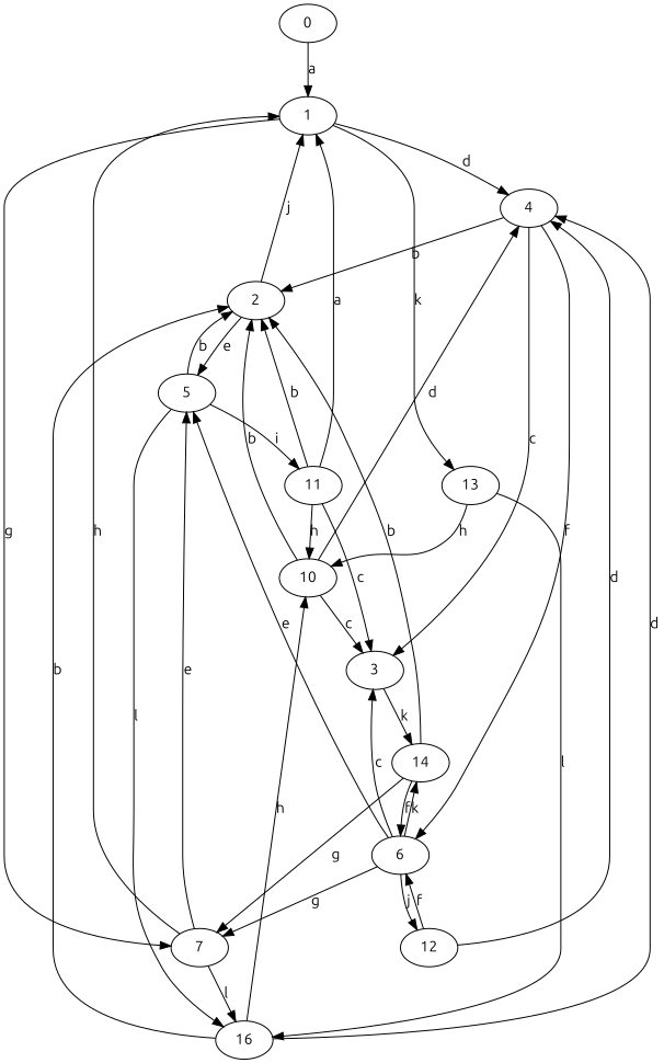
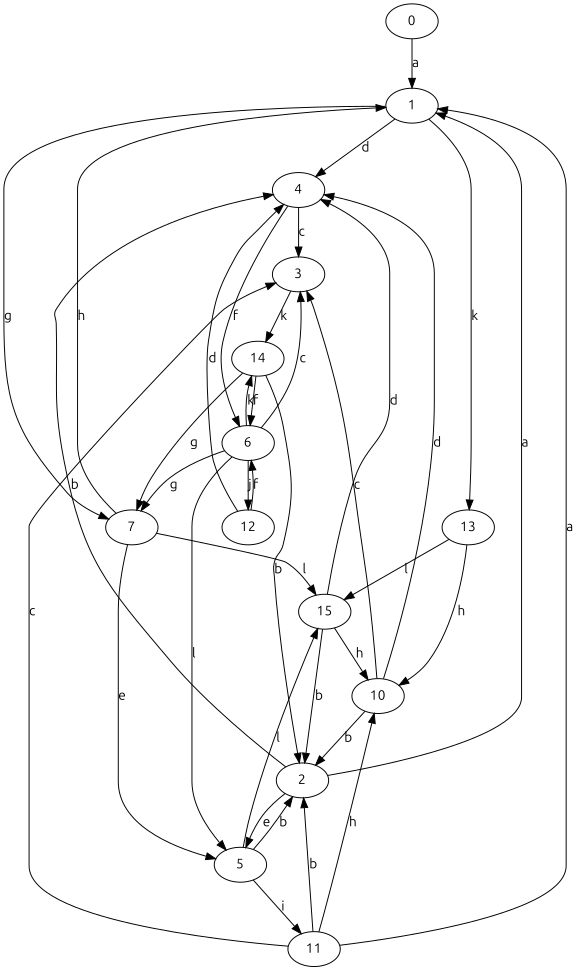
  strict digraph {
    fontname=Ubuntu
    node [fontname=Ubuntu]
    edge [fontname=Ubuntu]
    0
    1
    4
    7
    13
    2
    3
    6
    5
-   15 [label=16]
+   15
    10
    11
    14
    12
    0 -> 1 [label=a]
    1 -> 4 [label=d]
    1 -> 7 [label=g]
    1 -> 13 [label=k]
-   4 -> 2 [label=b]
+   2 -> 4 [label=b]
    4 -> 3 [label=c]
    4 -> 6 [label=f]
    7 -> 1 [label=h]
    7 -> 5 [label=e]
    7 -> 15 [label=l]
    13 -> 15 [label=l]
    13 -> 10 [label=h]
-   2 -> 1 [label=j]
+   2 -> 1 [label=a]
    2 -> 5 [label=e]
    3 -> 14 [label=k]
    6 -> 7 [label=g]
    6 -> 3 [label=c]
-   6 -> 5 [label=e]
+   6 -> 5 [label=l]
    6 -> 14 [label=k]
    6 -> 12 [label=j]
    5 -> 2 [label=b]
    5 -> 15 [label=l]
    5 -> 11 [label=i]
    15 -> 4 [label=d]
    15 -> 2 [label=b]
    15 -> 10 [label=h]
    10 -> 4 [label=d]
    10 -> 2 [label=b]
    10 -> 3 [label=c]
    11 -> 1 [label=a]
    11 -> 2 [label=b]
    11 -> 3 [label=c]
    11 -> 10 [label=h]
    14 -> 7 [label=g]
    14 -> 2 [label=b]
    14 -> 6 [label=f]
    12 -> 4 [label=d]
    12 -> 6 [label=f]
  }
